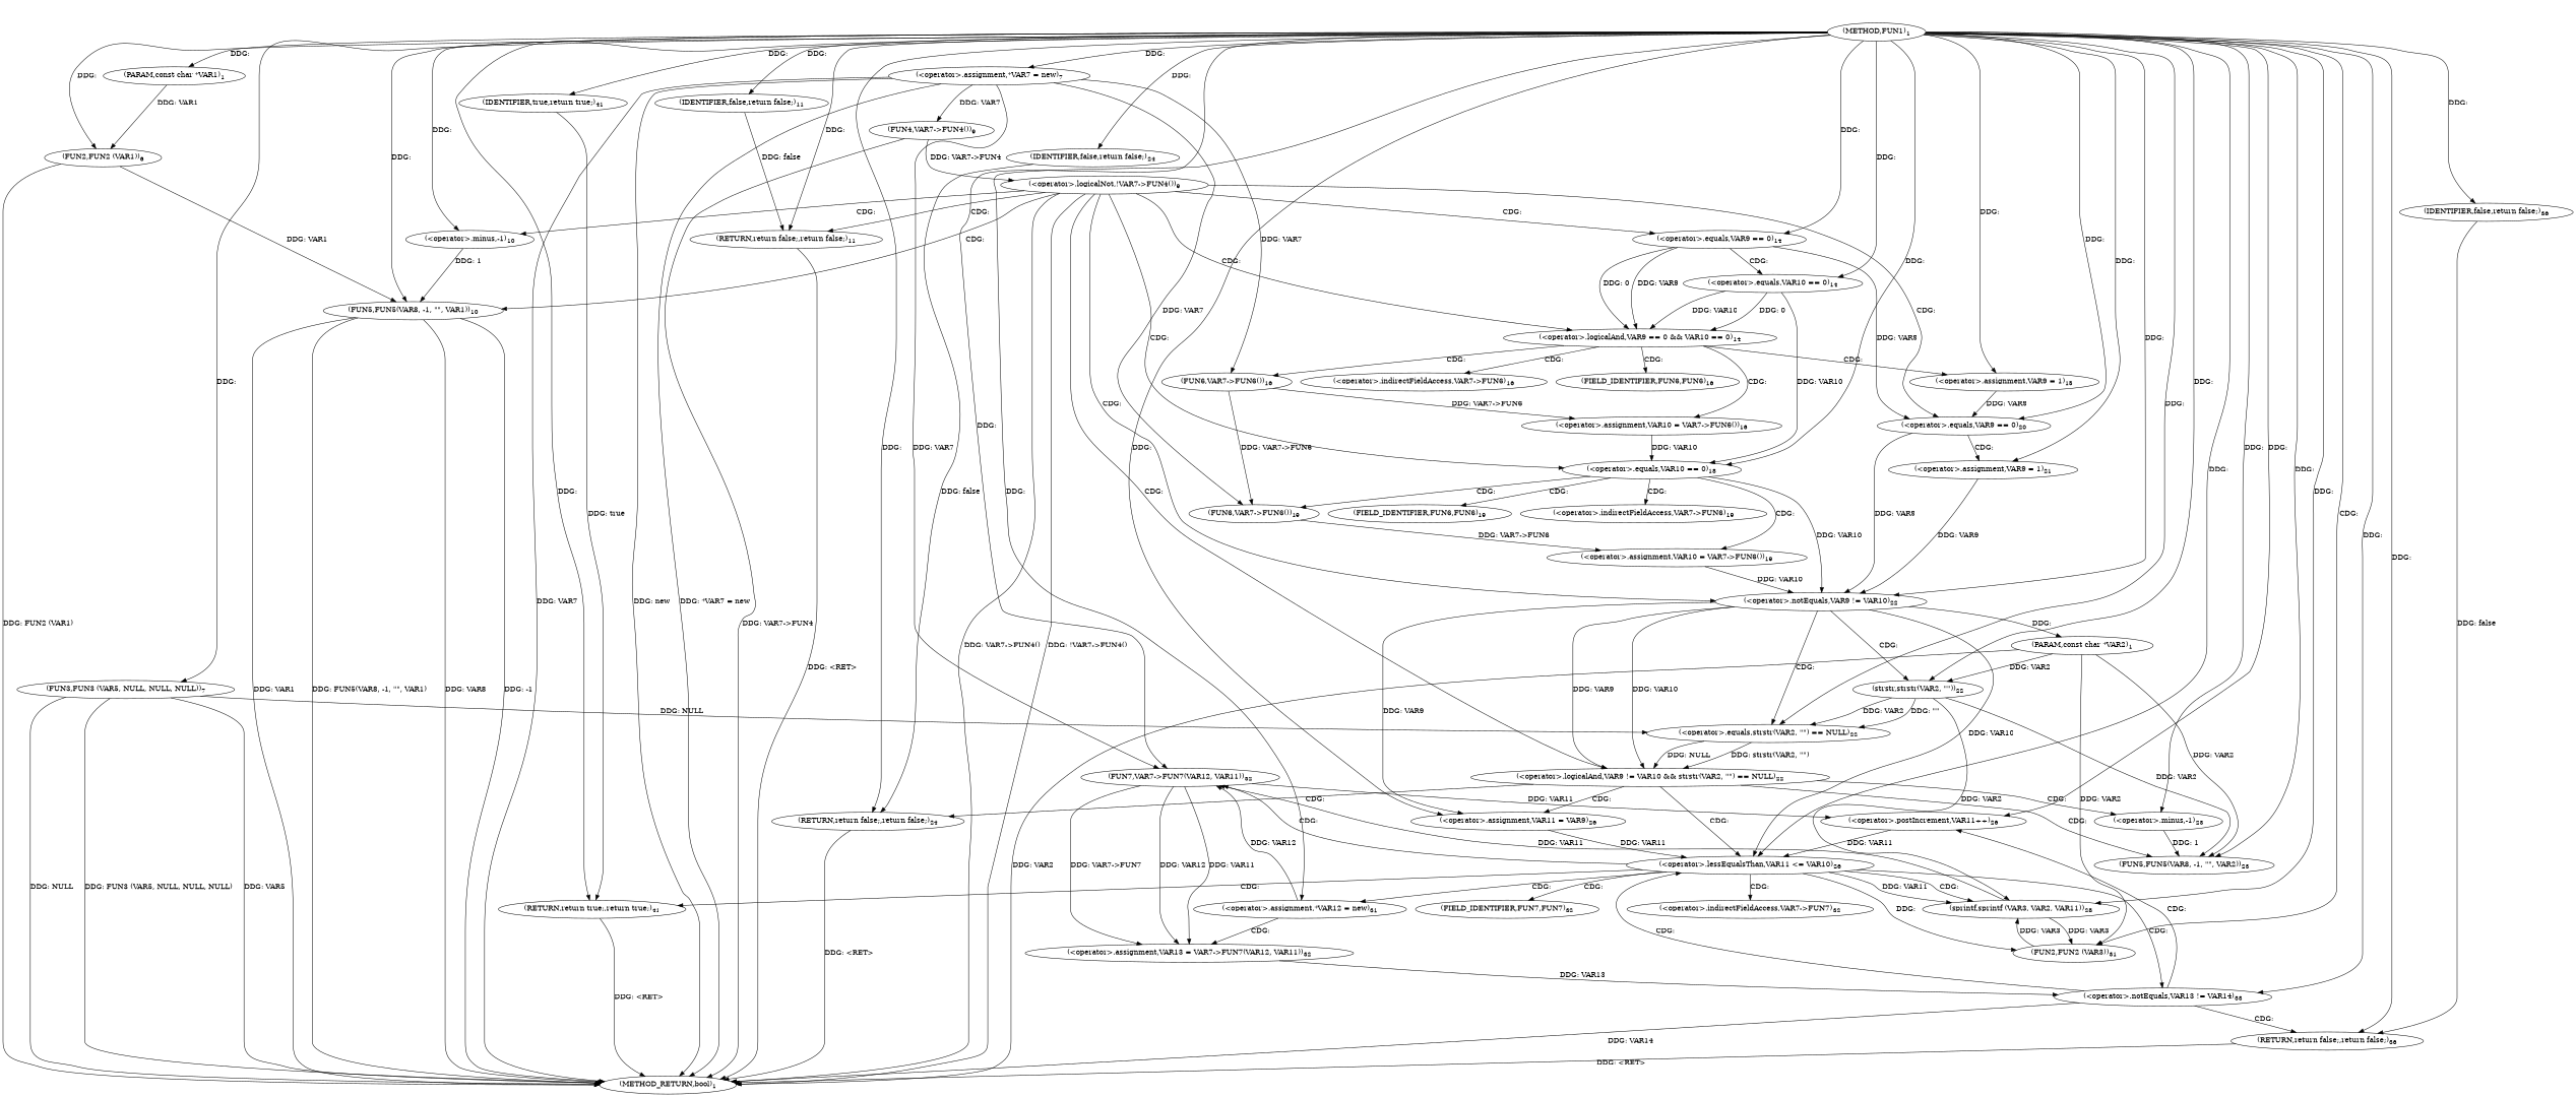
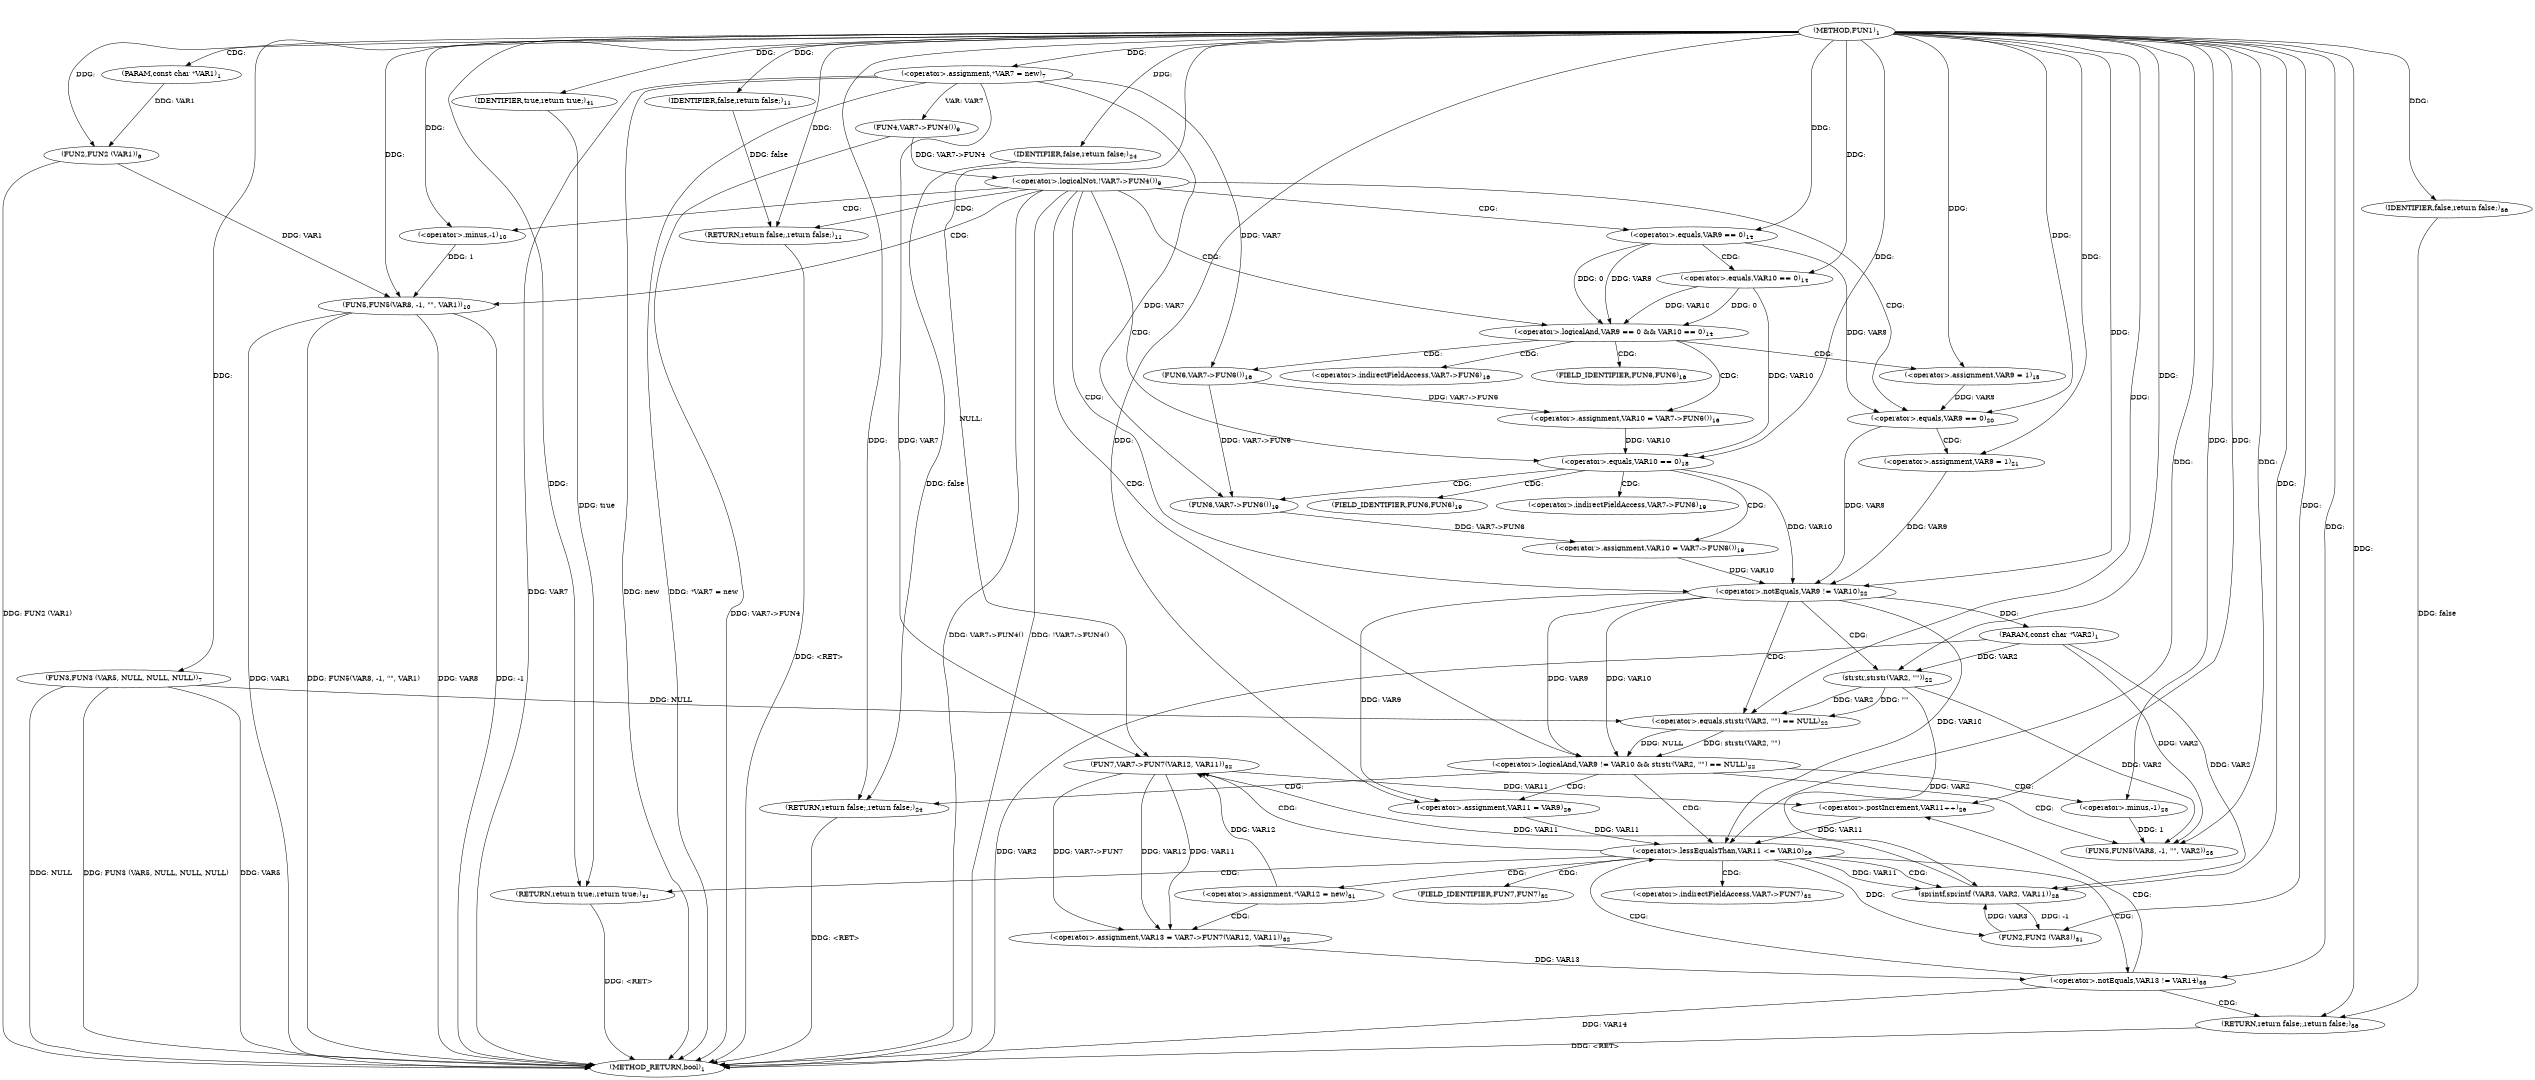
  digraph {
    n1 [label=<(METHOD,FUN1)<SUB>1</SUB>>]
    n2 [label=<(PARAM,const char *VAR1)<SUB>1</SUB>>]
    n3 [label=<(FUN2,FUN2 (VAR1))<SUB>6</SUB>>]
    n4 [label=<(&lt;operator&gt;.assignment,*VAR7 = new)<SUB>7</SUB>>]
    n5 [label=<(FUN3,FUN3 (VAR5, NULL, NULL, NULL))<SUB>7</SUB>>]
    n6 [label=<(RETURN,return true;,return true;)<SUB>41</SUB>>]
    n7 [label=<(&lt;operator&gt;.equals,VAR10 == 0)<SUB>18</SUB>>]
    n8 [label=<(&lt;operator&gt;.equals,VAR9 == 0)<SUB>20</SUB>>]
    n9 [label=<(&lt;operator&gt;.lessEqualsThan,VAR11 &lt;= VAR10)<SUB>26</SUB>>]
    n10 [label=<(&lt;operator&gt;.postIncrement,VAR11++)<SUB>26</SUB>>]
    n11 [label=<(IDENTIFIER,true,return true;)<SUB>41</SUB>>]
    n12 [label=<(FUN5,FUN5(VAR8, -1, &quot;&quot;, VAR1))<SUB>10</SUB>>]
    n13 [label=<(RETURN,return false;,return false;)<SUB>11</SUB>>]
    n14 [label=<(&lt;operator&gt;.assignment,VAR9 = 1)<SUB>15</SUB>>]
    n15 [label=<(&lt;operator&gt;.assignment,VAR9 = 1)<SUB>21</SUB>>]
    n16 [label=<(FUN5,FUN5(VAR8, -1, &quot;&quot;, VAR2))<SUB>23</SUB>>]
    n17 [label=<(RETURN,return false;,return false;)<SUB>24</SUB>>]
    n18 [label=<(&lt;operator&gt;.assignment,VAR11 = VAR9)<SUB>26</SUB>>]
    n19 [label=<(sprintf,sprintf (VAR3, VAR2, VAR11))<SUB>28</SUB>>]
    n20 [label=<(&lt;operator&gt;.assignment,*VAR12 = new)<SUB>31</SUB>>]
    n21 [label=<(FUN2,FUN2 (VAR3))<SUB>31</SUB>>]
    n22 [label=<(IDENTIFIER,false,return false;)<SUB>11</SUB>>]
    n23 [label=<(&lt;operator&gt;.equals,VAR9 == 0)<SUB>14</SUB>>]
    n24 [label=<(&lt;operator&gt;.equals,VAR10 == 0)<SUB>14</SUB>>]
    n25 [label=<(&lt;operator&gt;.notEquals,VAR9 != VAR10)<SUB>22</SUB>>]
    n26 [label=<(&lt;operator&gt;.equals,strstr(VAR2, &quot;&quot;) == NULL)<SUB>22</SUB>>]
    n27 [label=<(IDENTIFIER,false,return false;)<SUB>24</SUB>>]
    n28 [label=<(&lt;operator&gt;.notEquals,VAR13 != VAR14)<SUB>33</SUB>>]
    n29 [label=<(&lt;operator&gt;.minus,-1)<SUB>10</SUB>>]
    n30 [label=<(strstr,strstr(VAR2, &quot;&quot;))<SUB>22</SUB>>]
    n31 [label=<(&lt;operator&gt;.minus,-1)<SUB>23</SUB>>]
    n32 [label=<(FUN7,VAR7-&gt;FUN7(VAR12, VAR11))<SUB>32</SUB>>]
    n33 [label=<(RETURN,return false;,return false;)<SUB>36</SUB>>]
    n34 [label=<(IDENTIFIER,false,return false;)<SUB>36</SUB>>]
    n35 [label=<(PARAM,const char *VAR2)<SUB>1</SUB>>]
    n36 [label=<(METHOD_RETURN,bool)<SUB>1</SUB>>]
    n37 [label=<(FUN4,VAR7-&gt;FUN4())<SUB>9</SUB>>]
    n38 [label=<(FUN6,VAR7-&gt;FUN6())<SUB>16</SUB>>]
    n39 [label=<(FUN6,VAR7-&gt;FUN6())<SUB>19</SUB>>]
    n40 [label=<(&lt;operator&gt;.assignment,VAR10 = VAR7-&gt;FUN6())<SUB>19</SUB>>]
    n41 [label=<(&lt;operator&gt;.indirectFieldAccess,VAR7-&gt;FUN6)<SUB>19</SUB>>]
    n42 [label=<(FIELD_IDENTIFIER,FUN6,FUN6)<SUB>19</SUB>>]
    n43 [label=<(&lt;operator&gt;.indirectFieldAccess,VAR7-&gt;FUN7)<SUB>32</SUB>>]
    n44 [label=<(FIELD_IDENTIFIER,FUN7,FUN7)<SUB>32</SUB>>]
    n45 [label=<(&lt;operator&gt;.assignment,VAR13 = VAR7-&gt;FUN7(VAR12, VAR11))<SUB>32</SUB>>]
    n46 [label=<(&lt;operator&gt;.logicalAnd,VAR9 == 0 &amp;&amp; VAR10 == 0)<SUB>14</SUB>>]
    n47 [label=<(&lt;operator&gt;.logicalAnd,VAR9 != VAR10 &amp;&amp; strstr(VAR2, &quot;&quot;) == NULL)<SUB>22</SUB>>]
    n48 [label=<(&lt;operator&gt;.logicalNot,!VAR7-&gt;FUN4())<SUB>9</SUB>>]
    n49 [label=<(&lt;operator&gt;.assignment,VAR10 = VAR7-&gt;FUN6())<SUB>16</SUB>>]
    n50 [label=<(&lt;operator&gt;.indirectFieldAccess,VAR7-&gt;FUN6)<SUB>16</SUB>>]
    n51 [label=<(FIELD_IDENTIFIER,FUN6,FUN6)<SUB>16</SUB>>]
-   n1 -> n2 [label="DDG: "]
+   n1 -> n2 [label="CDG: "]
    n1 -> n3 [label="DDG: "]
    n1 -> n4 [label="DDG: "]
    n1 -> n5 [label="DDG: "]
    n1 -> n6 [label="DDG: "]
    n1 -> n7 [label="DDG: "]
    n1 -> n8 [label="DDG: "]
    n1 -> n9 [label="DDG: "]
    n1 -> n10 [label="DDG: "]
    n1 -> n11 [label="DDG: "]
    n1 -> n12 [label="DDG: "]
    n1 -> n13 [label="DDG: "]
    n1 -> n14 [label="DDG: "]
    n1 -> n15 [label="DDG: "]
    n1 -> n16 [label="DDG: "]
    n1 -> n17 [label="DDG: "]
    n1 -> n18 [label="DDG: "]
    n1 -> n19 [label="DDG: "]
-   n1 -> n20 [label="DDG: "]
-   n1 -> n21 [label="CDG: "]
+   n1 -> n21 [label="DDG: "]
    n1 -> n22 [label="DDG: "]
    n1 -> n23 [label="DDG: "]
    n1 -> n24 [label="DDG: "]
    n1 -> n25 [label="DDG: "]
    n1 -> n26 [label="DDG: "]
    n1 -> n27 [label="DDG: "]
    n1 -> n28 [label="DDG: "]
    n1 -> n29 [label="DDG: "]
    n1 -> n30 [label="DDG: "]
    n1 -> n31 [label="DDG: "]
-   n1 -> n32 [label="DDG: "]
+   n1 -> n32 [label="NULL: "]
    n1 -> n33 [label="DDG: "]
    n1 -> n34 [label="DDG: "]
    n2 -> n3 [label="DDG: VAR1"]
    n3 -> n12 [label="DDG: VAR1"]
    n3 -> n36 [label="DDG: FUN2 (VAR1)"]
    n4 -> n32 [label="DDG: VAR7"]
    n4 -> n36 [label="DDG: VAR7"]
    n4 -> n36 [label="DDG: new"]
    n4 -> n36 [label="DDG: *VAR7 = new"]
-   n4 -> n37 [label="DDG: VAR7"]
+   n4 -> n37 [label="VAR: VAR7"]
    n4 -> n38 [label="DDG: VAR7"]
    n4 -> n39 [label="DDG: VAR7"]
    n5 -> n26 [label="DDG: NULL"]
    n5 -> n36 [label="DDG: VAR5"]
    n5 -> n36 [label="DDG: NULL"]
    n5 -> n36 [label="DDG: FUN3 (VAR5, NULL, NULL, NULL)"]
    n6 -> n36 [label="DDG: &lt;RET&gt;"]
    n7 -> n25 [label="DDG: VAR10"]
    n7 -> n39 [label="CDG: "]
    n7 -> n40 [label="CDG: "]
    n7 -> n41 [label="CDG: "]
    n7 -> n42 [label="CDG: "]
    n8 -> n15 [label="CDG: "]
    n8 -> n25 [label="DDG: VAR9"]
    n9 -> n6 [label="CDG: "]
    n9 -> n19 [label="DDG: VAR11"]
    n9 -> n19 [label="CDG: "]
    n9 -> n20 [label="CDG: "]
    n9 -> n21 [label="DDG: "]
    n9 -> n28 [label="CDG: "]
    n9 -> n32 [label="CDG: "]
    n9 -> n43 [label="CDG: "]
    n9 -> n44 [label="CDG: "]
    n10 -> n9 [label="DDG: VAR11"]
    n11 -> n6 [label="DDG: true"]
    n12 -> n36 [label="DDG: VAR8"]
    n12 -> n36 [label="DDG: -1"]
    n12 -> n36 [label="DDG: VAR1"]
    n12 -> n36 [label="DDG: FUN5(VAR8, -1, &quot;&quot;, VAR1)"]
    n13 -> n36 [label="DDG: &lt;RET&gt;"]
    n14 -> n8 [label="DDG: VAR9"]
    n15 -> n25 [label="DDG: VAR9"]
    n17 -> n36 [label="DDG: &lt;RET&gt;"]
    n18 -> n9 [label="DDG: VAR11"]
-   n19 -> n21 [label="DDG: VAR3"]
+   n19 -> n21 [label="DDG: -1"]
    n19 -> n32 [label="DDG: VAR11"]
    n20 -> n32 [label="DDG: VAR12"]
    n20 -> n45 [label="CDG: "]
    n21 -> n19 [label="DDG: VAR3"]
    n22 -> n13 [label="DDG: false"]
    n23 -> n8 [label="DDG: VAR9"]
    n23 -> n24 [label="CDG: "]
    n23 -> n46 [label="DDG: VAR9"]
    n23 -> n46 [label="DDG: 0"]
    n24 -> n7 [label="DDG: VAR10"]
    n24 -> n46 [label="DDG: VAR10"]
    n24 -> n46 [label="DDG: 0"]
    n25 -> n9 [label="DDG: VAR10"]
    n25 -> n18 [label="DDG: VAR9"]
    n25 -> n26 [label="CDG: "]
    n25 -> n30 [label="CDG: "]
    n25 -> n35 [label="DDG: "]
    n25 -> n47 [label="DDG: VAR9"]
    n25 -> n47 [label="DDG: VAR10"]
    n26 -> n47 [label="DDG: strstr(VAR2, &quot;&quot;)"]
    n26 -> n47 [label="DDG: NULL"]
    n27 -> n17 [label="DDG: false"]
    n28 -> n9 [label="CDG: "]
    n28 -> n10 [label="CDG: "]
    n28 -> n33 [label="CDG: "]
    n28 -> n36 [label="DDG: VAR14"]
    n29 -> n12 [label="DDG: 1"]
    n30 -> n16 [label="DDG: VAR2"]
    n30 -> n19 [label="DDG: VAR2"]
    n30 -> n26 [label="DDG: VAR2"]
    n30 -> n26 [label="DDG: &quot;&quot;"]
    n31 -> n16 [label="DDG: 1"]
    n32 -> n10 [label="DDG: VAR11"]
    n32 -> n45 [label="DDG: VAR7-&gt;FUN7"]
    n32 -> n45 [label="DDG: VAR12"]
    n32 -> n45 [label="DDG: VAR11"]
    n33 -> n36 [label="DDG: &lt;RET&gt;"]
    n34 -> n33 [label="DDG: false"]
    n35 -> n16 [label="DDG: VAR2"]
-   n35 -> n21 [label="DDG: VAR2"]
+   n35 -> n19 [label="DDG: VAR2"]
    n35 -> n30 [label="DDG: VAR2"]
    n35 -> n36 [label="DDG: VAR2"]
    n37 -> n36 [label="DDG: VAR7-&gt;FUN4"]
    n37 -> n48 [label="DDG: VAR7-&gt;FUN4"]
    n38 -> n39 [label="DDG: VAR7-&gt;FUN6"]
    n38 -> n49 [label="DDG: VAR7-&gt;FUN6"]
    n39 -> n40 [label="DDG: VAR7-&gt;FUN6"]
    n40 -> n25 [label="DDG: VAR10"]
    n45 -> n28 [label="DDG: VAR13"]
    n46 -> n14 [label="CDG: "]
    n46 -> n38 [label="CDG: "]
    n46 -> n49 [label="CDG: "]
    n46 -> n50 [label="CDG: "]
    n46 -> n51 [label="CDG: "]
    n47 -> n9 [label="CDG: "]
    n47 -> n16 [label="CDG: "]
    n47 -> n17 [label="CDG: "]
    n47 -> n18 [label="CDG: "]
    n47 -> n31 [label="CDG: "]
    n48 -> n7 [label="CDG: "]
    n48 -> n8 [label="CDG: "]
    n48 -> n12 [label="CDG: "]
    n48 -> n13 [label="CDG: "]
    n48 -> n23 [label="CDG: "]
    n48 -> n25 [label="CDG: "]
    n48 -> n29 [label="CDG: "]
    n48 -> n36 [label="DDG: VAR7-&gt;FUN4()"]
    n48 -> n36 [label="DDG: !VAR7-&gt;FUN4()"]
    n48 -> n46 [label="CDG: "]
    n48 -> n47 [label="CDG: "]
    n49 -> n7 [label="DDG: VAR10"]
  }
